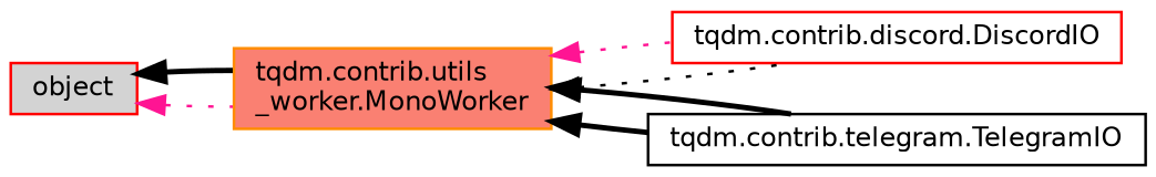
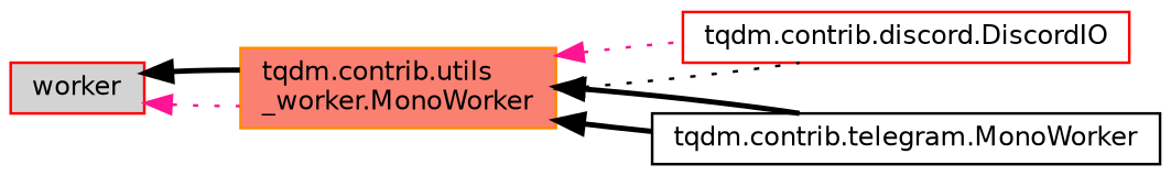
  digraph {
    fontname="DejaVu Sans"
    rankdir=LR
    node [color=red fillcolor=white fontname="DejaVu Sans" fontsize=10 shape=record style=filled]
    edge [color=black dir=back fontname="DejaVu Sans" fontsize=10 labelfontname=Helvetica labelfontsize=10 style=dotted]
    n1 [color=darkorange fillcolor=salmon fontcolor=black height=0.2 label="tqdm.contrib.utils\l_worker.MonoWorker" width=0.4]
    n2 [height=0.2 label="tqdm.contrib.discord.DiscordIO" width=0.4]
-   n3 [color=black height=0.2 label="tqdm.contrib.telegram.TelegramIO" width=0.4]
-   n4 [fillcolor=lightgrey height=0.2 label=object width=0.4]
+   n3 [color=black height=0.2 label="tqdm.contrib.telegram.MonoWorker" width=0.4]
+   n4 [fillcolor=lightgrey height=0.2 label=worker width=0.4]
    n1 -> n2
    n1 -> n2 [color=deeppink]
    n1 -> n3 [style=bold]
    n1 -> n3 [style=bold]
    n4 -> n1 [color=deeppink]
    n4 -> n1 [style=bold]
  }
